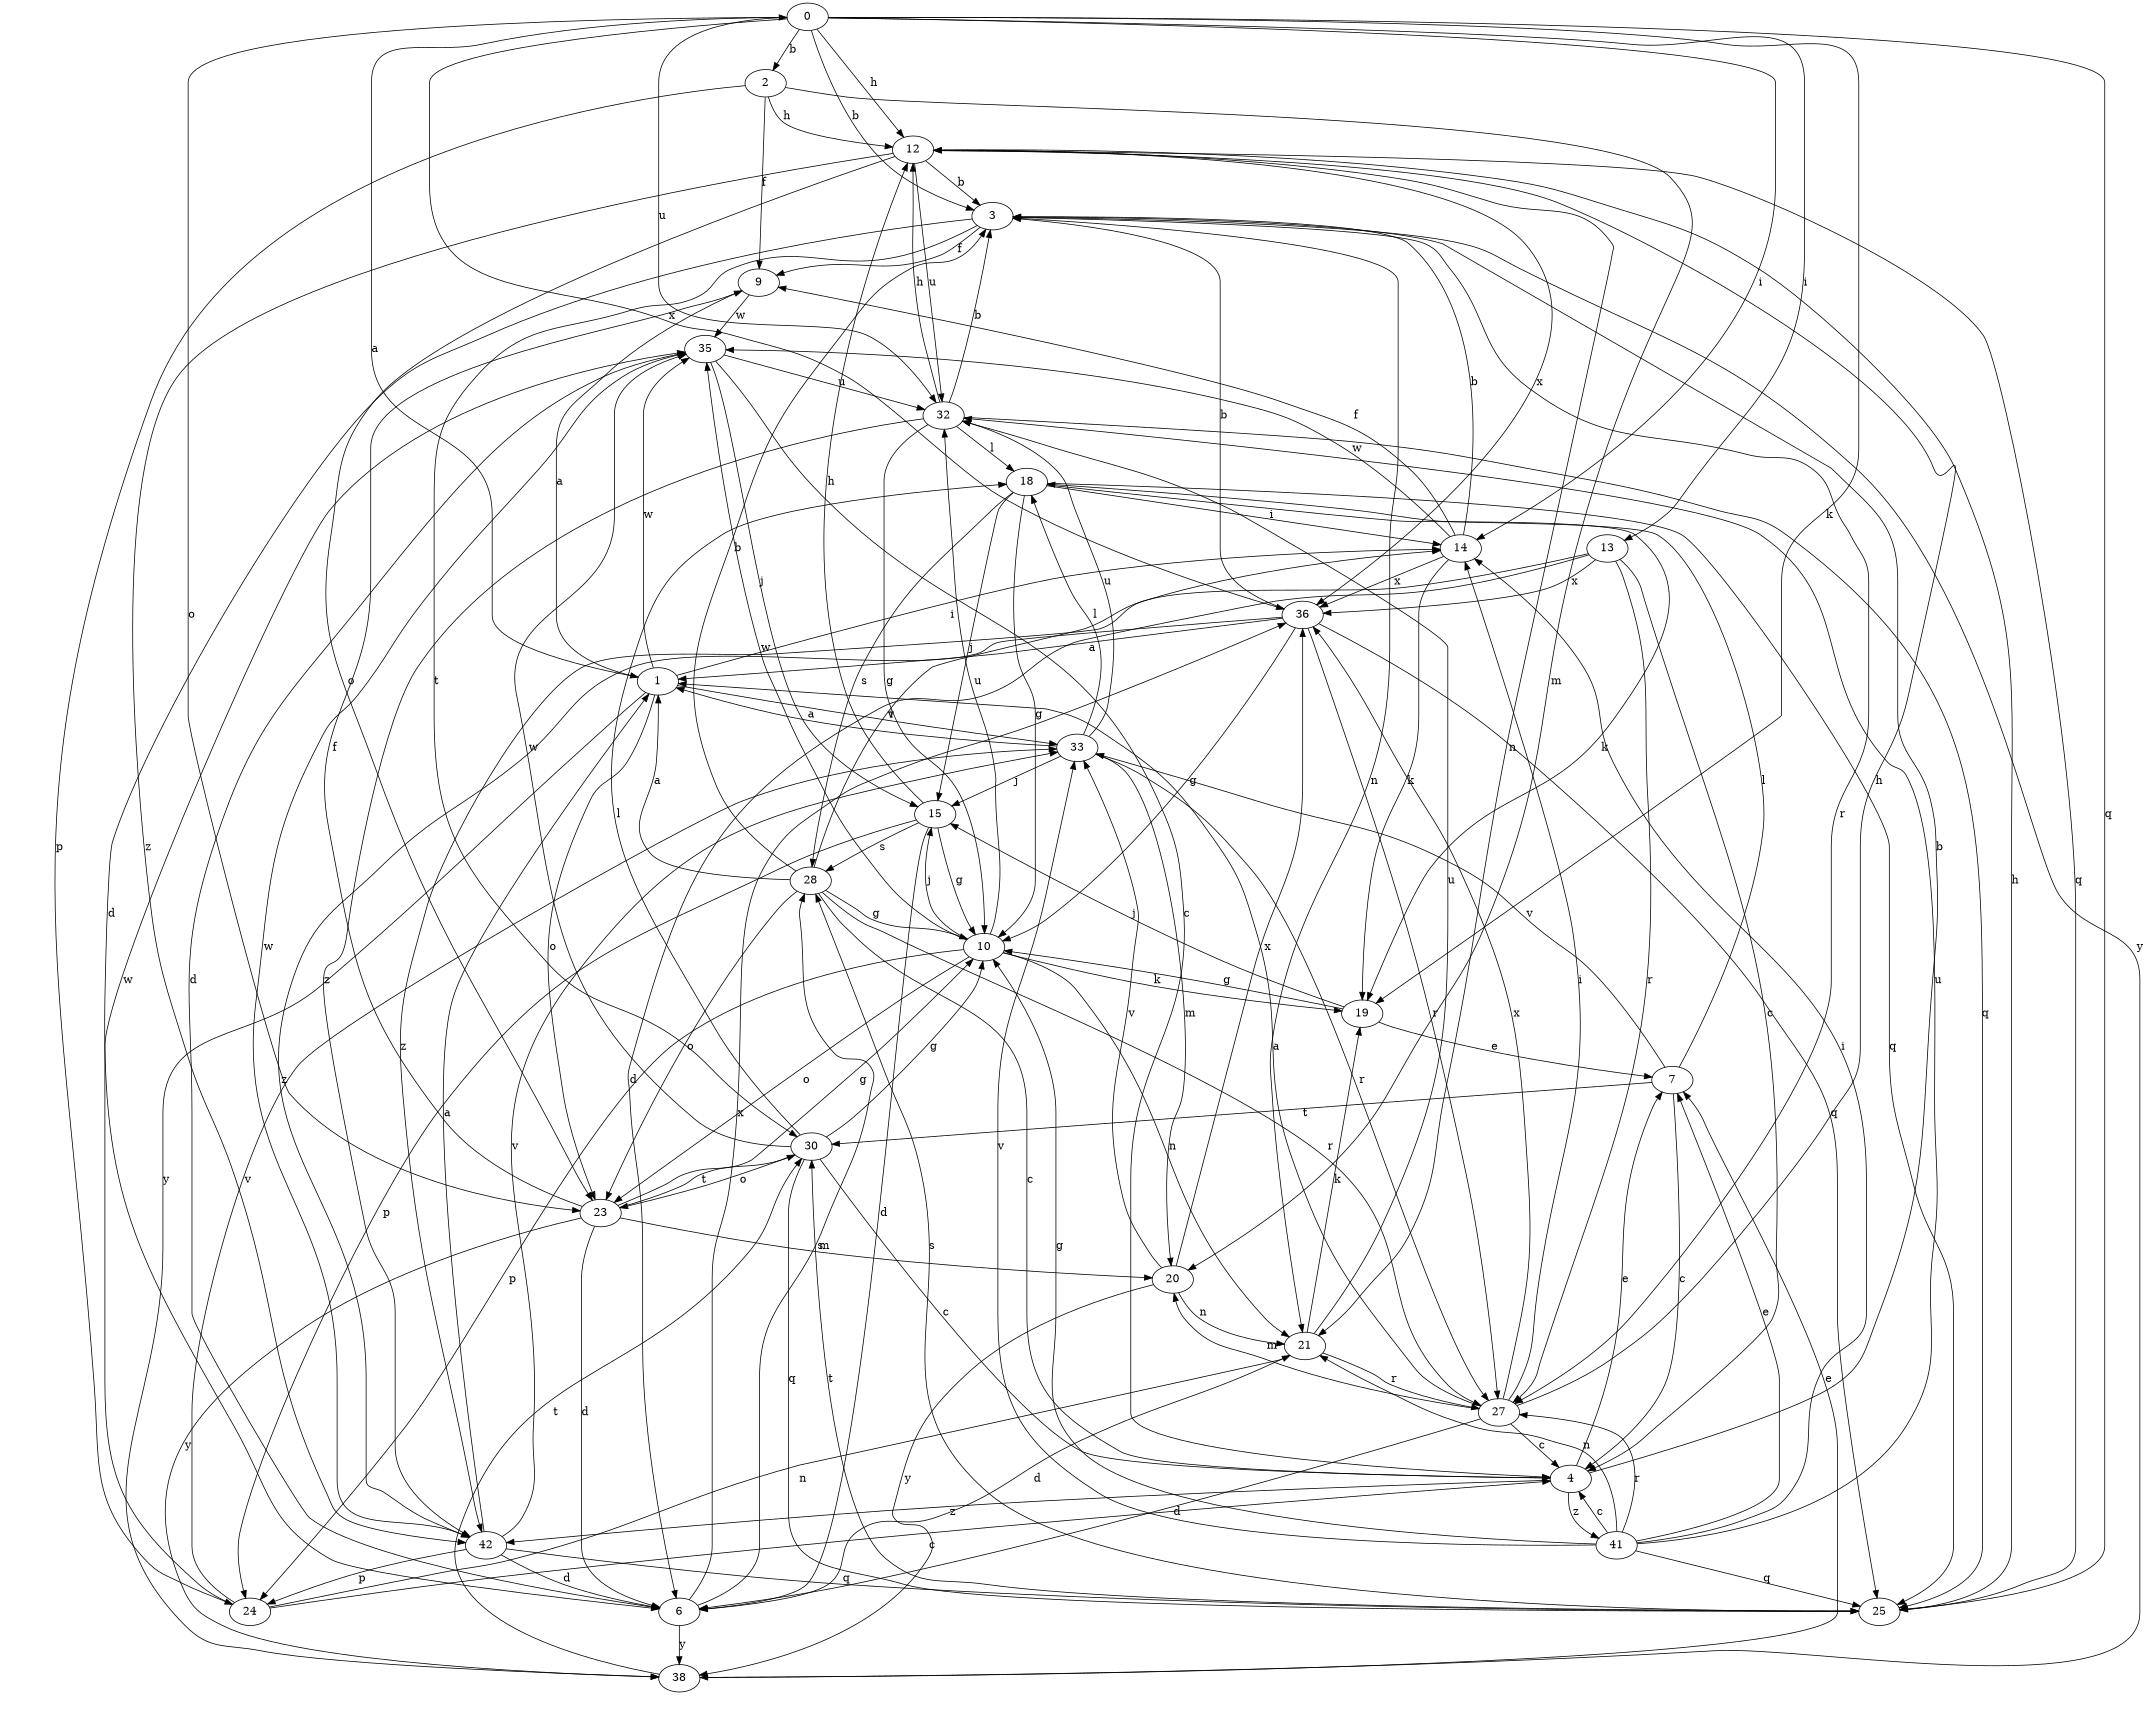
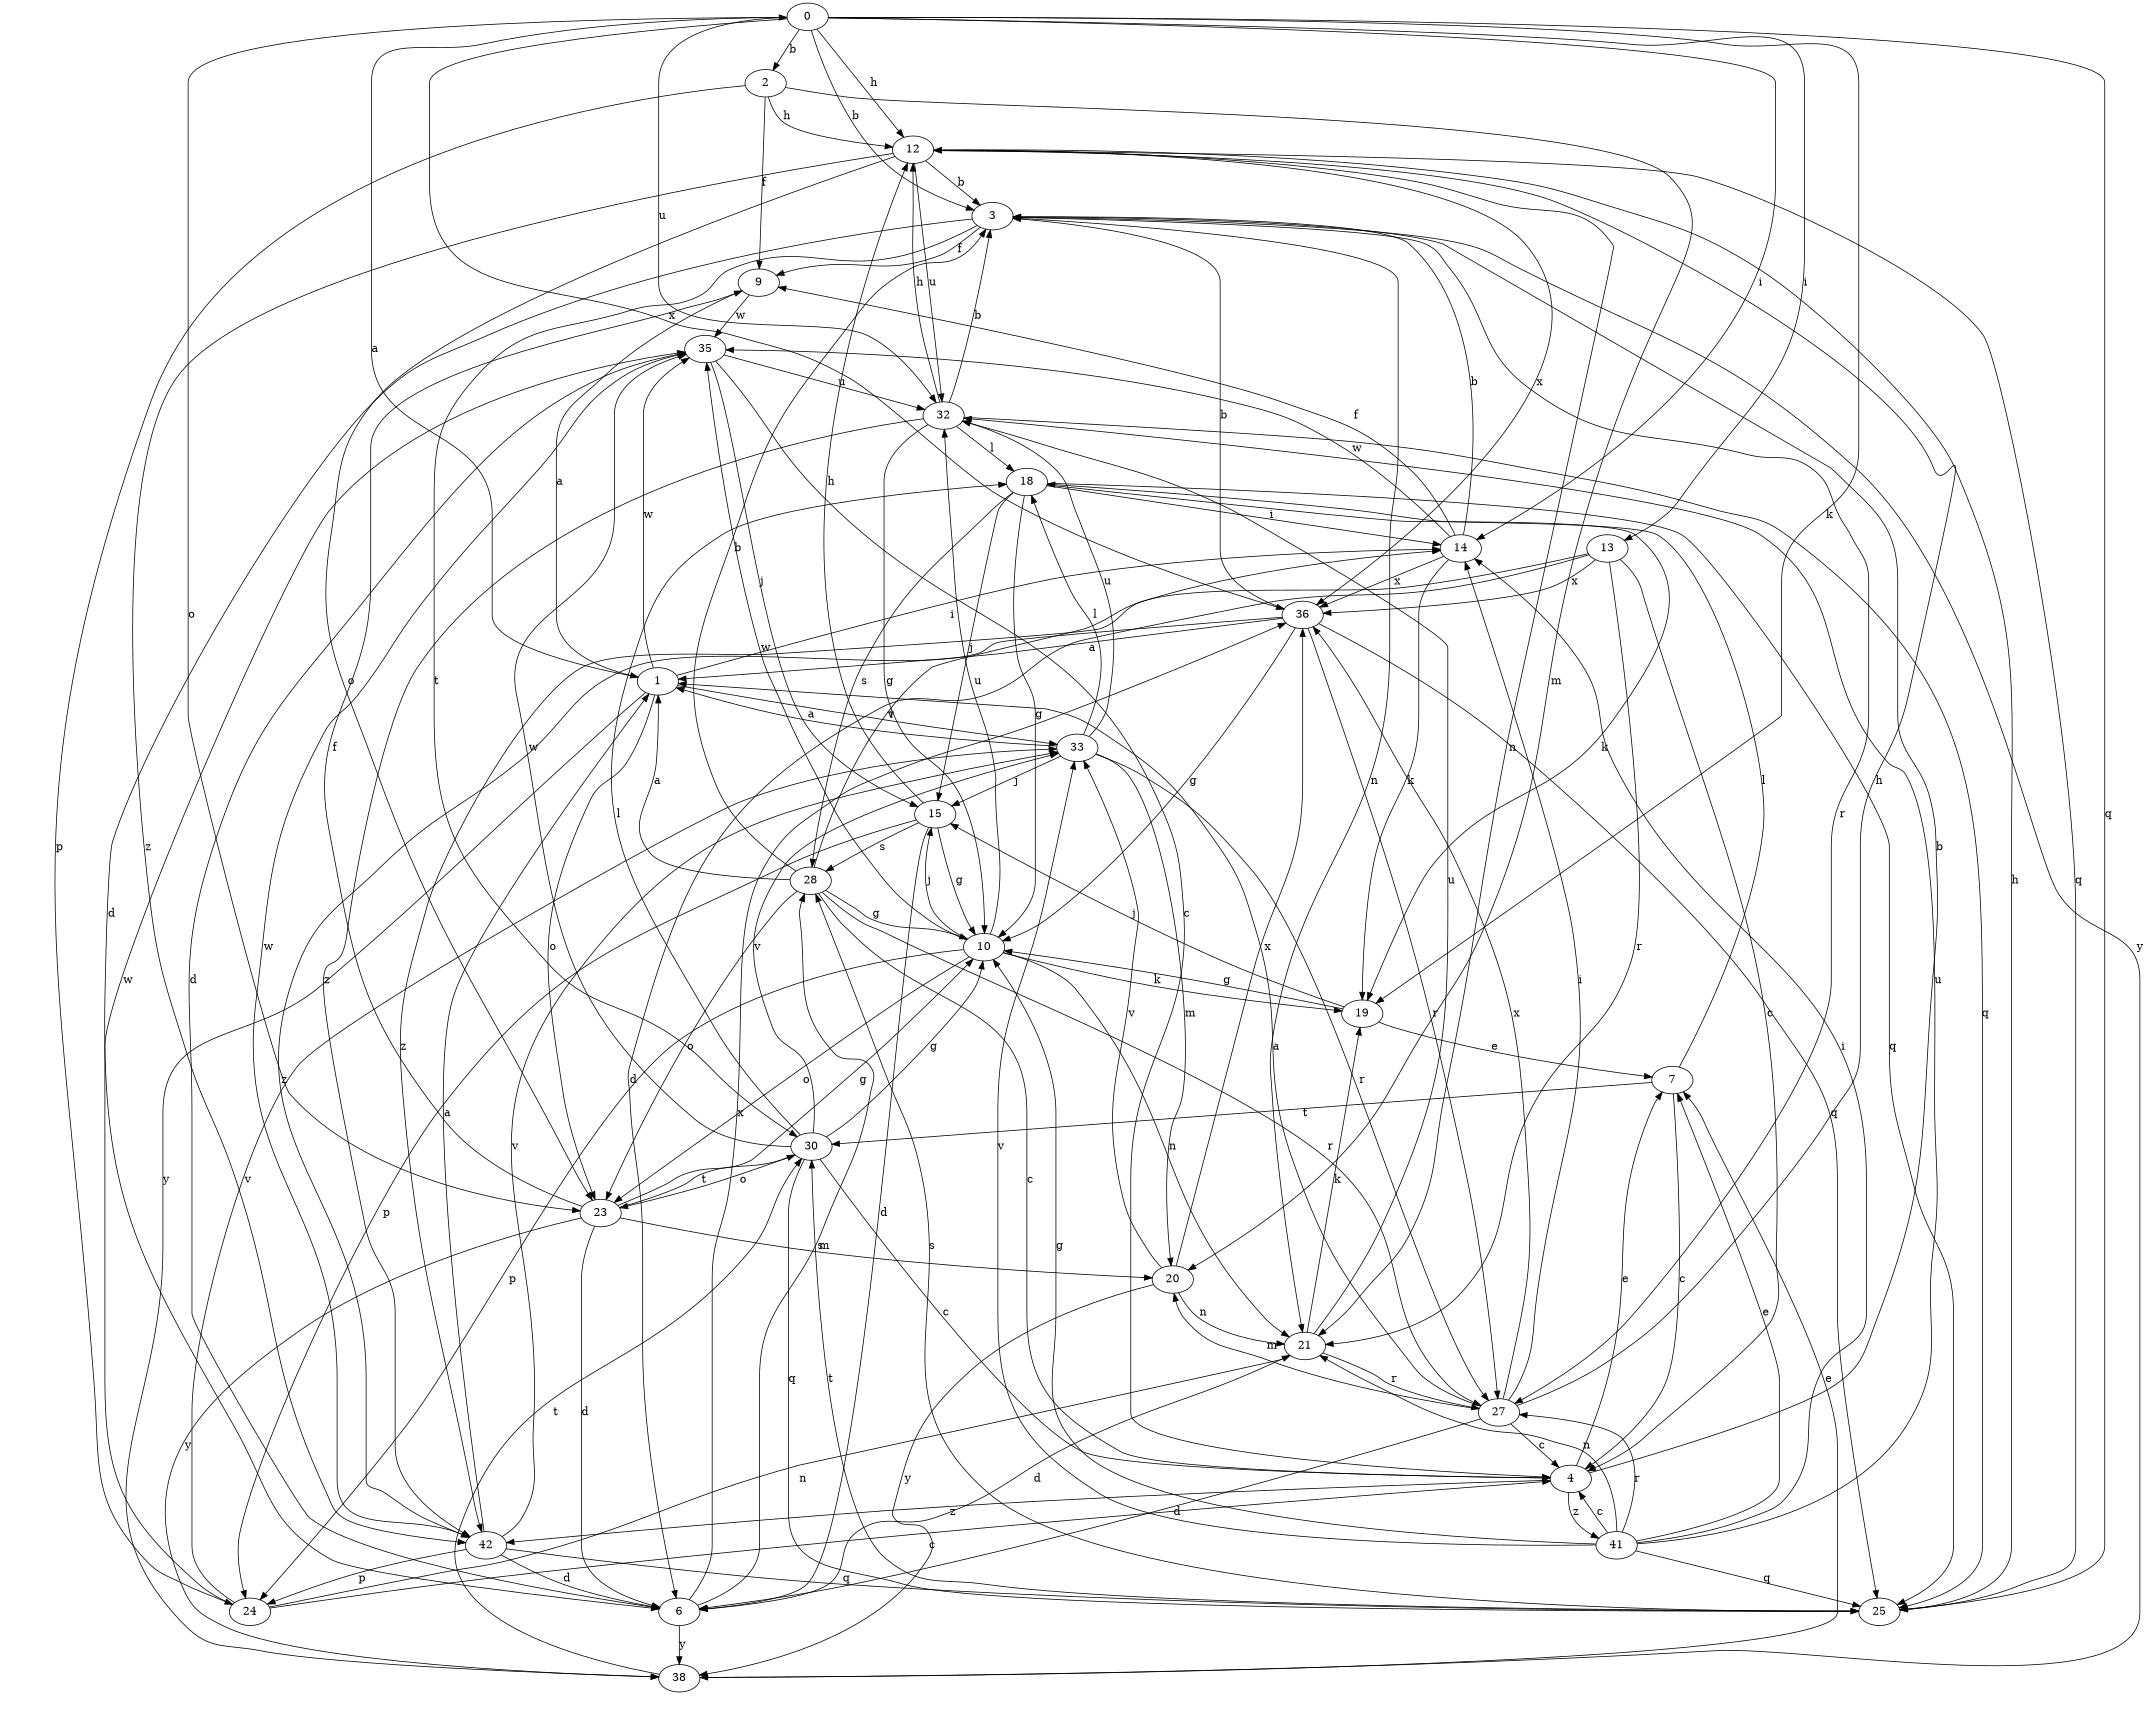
  strict digraph {
    0
    2
    3
    12
    13
    14
    n7 [label=19]
    23
    25
    32
    36
    9
    20
    24
    38
    6
    21
    27
    30
    42
    4
    35
    7
    10
    15
    28
    18
    1
    33
    41
    0 -> 2 [label=b]
    0 -> 3 [label=b]
    0 -> 12 [label=h]
    0 -> 13 [label=i]
    0 -> 14 [label=i]
    0 -> n7 [label=k]
    0 -> 23 [label=o]
    0 -> 25 [label=q]
    0 -> 32 [label=u]
    0 -> 36 [label=x]
    2 -> 12 [label=h]
    2 -> 9 [label=f]
    2 -> 20 [label=m]
    2 -> 24 [label=p]
    3 -> 9 [label=f]
    3 -> 38 [label=y]
    3 -> 6 [label=d]
    3 -> 21 [label=n]
    3 -> 27 [label=r]
    3 -> 30 [label=t]
    12 -> 3 [label=b]
    12 -> 23 [label=o]
    12 -> 25 [label=q]
    12 -> 32 [label=u]
    12 -> 36 [label=x]
    12 -> 21 [label=n]
    12 -> 42 [label=z]
    13 -> 36 [label=x]
    13 -> 6 [label=d]
-   13 -> 27 [label=r]
+   13 -> 21 [label=r]
    13 -> 42 [label=z]
    13 -> 4 [label=c]
    14 -> 3 [label=b]
    14 -> n7 [label=k]
    14 -> 36 [label=x]
    14 -> 9 [label=f]
    14 -> 35 [label=w]
    n7 -> 7 [label=e]
    n7 -> 10 [label=g]
    n7 -> 15 [label=j]
    23 -> 9 [label=f]
    23 -> 20 [label=m]
    23 -> 38 [label=y]
    23 -> 6 [label=d]
    23 -> 30 [label=t]
    23 -> 10 [label=g]
    25 -> 12 [label=h]
    25 -> 30 [label=t]
    25 -> 28 [label=s]
    32 -> 3 [label=b]
    32 -> 12 [label=h]
    32 -> 25 [label=q]
    32 -> 42 [label=z]
    32 -> 10 [label=g]
    32 -> 18 [label=l]
    36 -> 3 [label=b]
    36 -> 25 [label=q]
    36 -> 27 [label=r]
    36 -> 42 [label=z]
    36 -> 10 [label=g]
    36 -> 1 [label=a]
    9 -> 35 [label=w]
    9 -> 1 [label=a]
    20 -> 36 [label=x]
    20 -> 38 [label=y]
    20 -> 21 [label=n]
    20 -> 33 [label=v]
    24 -> 21 [label=n]
    24 -> 4 [label=c]
    24 -> 35 [label=w]
    24 -> 33 [label=v]
    38 -> 30 [label=t]
    38 -> 7 [label=e]
    6 -> 36 [label=x]
    6 -> 38 [label=y]
    6 -> 28 [label=s]
    21 -> n7 [label=k]
    21 -> 32 [label=u]
    21 -> 6 [label=d]
    21 -> 27 [label=r]
    27 -> 12 [label=h]
    27 -> 14 [label=i]
    27 -> 36 [label=x]
    27 -> 20 [label=m]
    27 -> 6 [label=d]
    27 -> 4 [label=c]
    27 -> 1 [label=a]
    30 -> 23 [label=o]
    30 -> 25 [label=q]
    30 -> 4 [label=c]
    30 -> 35 [label=w]
    30 -> 10 [label=g]
    30 -> 18 [label=l]
-   7 -> 33 [label=v]
+   30 -> 33 [label=v]
    42 -> 25 [label=q]
    42 -> 24 [label=p]
    42 -> 6 [label=d]
    42 -> 35 [label=w]
    42 -> 1 [label=a]
    42 -> 33 [label=v]
    4 -> 3 [label=b]
    4 -> 42 [label=z]
    4 -> 7 [label=e]
    4 -> 41 [label=z]
    35 -> 32 [label=u]
    35 -> 6 [label=d]
    35 -> 4 [label=c]
    35 -> 15 [label=j]
    7 -> 30 [label=t]
    7 -> 4 [label=c]
    7 -> 18 [label=l]
    10 -> n7 [label=k]
    10 -> 23 [label=o]
    10 -> 32 [label=u]
    10 -> 24 [label=p]
    10 -> 21 [label=n]
    10 -> 35 [label=w]
    10 -> 15 [label=j]
    15 -> 12 [label=h]
    15 -> 24 [label=p]
    15 -> 6 [label=d]
    15 -> 10 [label=g]
    15 -> 28 [label=s]
    28 -> 3 [label=b]
    28 -> 14 [label=i]
    28 -> 23 [label=o]
    28 -> 27 [label=r]
    28 -> 4 [label=c]
    28 -> 10 [label=g]
    28 -> 1 [label=a]
    18 -> 14 [label=i]
    18 -> n7 [label=k]
    18 -> 25 [label=q]
    18 -> 10 [label=g]
    18 -> 15 [label=j]
    18 -> 28 [label=s]
    1 -> 0 [label=a]
    1 -> 14 [label=i]
    1 -> 23 [label=o]
    1 -> 38 [label=y]
    1 -> 35 [label=w]
    1 -> 33 [label=v]
    33 -> 32 [label=u]
    33 -> 20 [label=m]
    33 -> 27 [label=r]
    33 -> 15 [label=j]
    33 -> 18 [label=l]
    33 -> 1 [label=a]
    41 -> 14 [label=i]
    41 -> 25 [label=q]
    41 -> 32 [label=u]
    41 -> 21 [label=n]
    41 -> 27 [label=r]
    41 -> 4 [label=c]
    41 -> 7 [label=e]
    41 -> 10 [label=g]
    41 -> 33 [label=v]
  }
